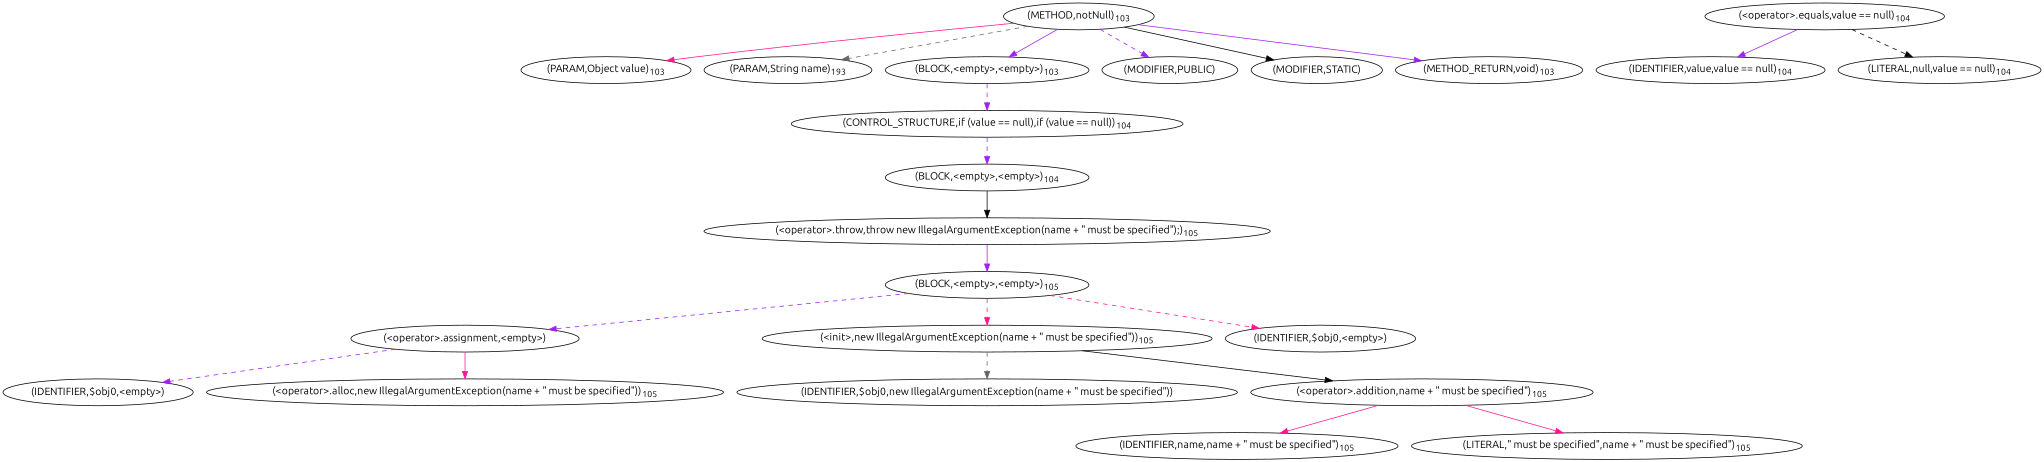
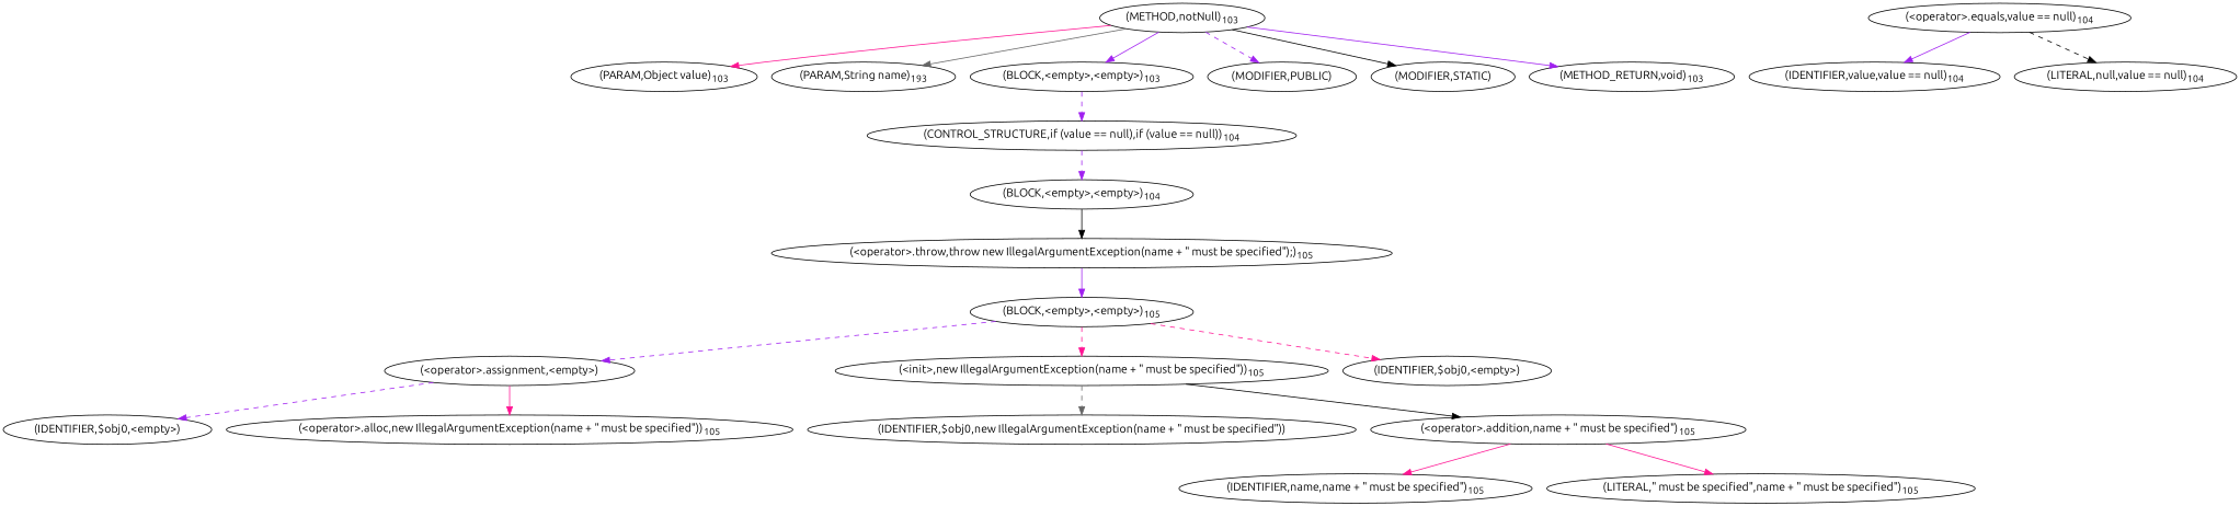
  digraph {
    fontname=Ubuntu
    node [fontname=Ubuntu]
    edge [color=purple fontname=Ubuntu style=solid]
    n1 [label=<(METHOD,notNull)<SUB>103</SUB>>]
    n2 [label=<(PARAM,Object value)<SUB>103</SUB>>]
    n3 [label=<(PARAM,String name)<SUB>193</SUB>>]
    n4 [label=<(BLOCK,&lt;empty&gt;,&lt;empty&gt;)<SUB>103</SUB>>]
    n5 [label=<(MODIFIER,PUBLIC)>]
    n6 [label=<(MODIFIER,STATIC)>]
    n7 [label=<(METHOD_RETURN,void)<SUB>103</SUB>>]
    n8 [label=<(CONTROL_STRUCTURE,if (value == null),if (value == null))<SUB>104</SUB>>]
    n9 [label=<(BLOCK,&lt;empty&gt;,&lt;empty&gt;)<SUB>104</SUB>>]
    n10 [label=<(&lt;operator&gt;.equals,value == null)<SUB>104</SUB>>]
    n11 [label=<(IDENTIFIER,value,value == null)<SUB>104</SUB>>]
    n12 [label=<(LITERAL,null,value == null)<SUB>104</SUB>>]
    n13 [label=<(&lt;operator&gt;.throw,throw new IllegalArgumentException(name + &quot; must be specified&quot;);)<SUB>105</SUB>>]
    n14 [label=<(BLOCK,&lt;empty&gt;,&lt;empty&gt;)<SUB>105</SUB>>]
    n15 [label=<(&lt;operator&gt;.assignment,&lt;empty&gt;)>]
    n16 [label=<(&lt;init&gt;,new IllegalArgumentException(name + &quot; must be specified&quot;))<SUB>105</SUB>>]
    n17 [label=<(IDENTIFIER,$obj0,&lt;empty&gt;)>]
    n18 [label=<(IDENTIFIER,$obj0,&lt;empty&gt;)>]
    n19 [label=<(&lt;operator&gt;.alloc,new IllegalArgumentException(name + &quot; must be specified&quot;))<SUB>105</SUB>>]
    n20 [label=<(IDENTIFIER,$obj0,new IllegalArgumentException(name + &quot; must be specified&quot;))>]
    n21 [label=<(&lt;operator&gt;.addition,name + &quot; must be specified&quot;)<SUB>105</SUB>>]
    n22 [label=<(IDENTIFIER,name,name + &quot; must be specified&quot;)<SUB>105</SUB>>]
    n23 [label=<(LITERAL,&quot; must be specified&quot;,name + &quot; must be specified&quot;)<SUB>105</SUB>>]
    n1 -> n2 [color=deeppink]
-   n1 -> n3 [color=gray40 style=dashed]
+   n1 -> n3 [color=gray40]
    n1 -> n4
    n1 -> n5 [style=dashed]
    n1 -> n6 [color=black]
    n1 -> n7
    n4 -> n8 [style=dashed]
    n8 -> n9 [style=dashed]
    n9 -> n13 [color=black]
    n10 -> n11
    n10 -> n12 [color=black style=dashed]
    n13 -> n14
    n14 -> n15 [style=dashed]
    n14 -> n16 [color=deeppink style=dashed]
    n14 -> n17 [color=deeppink style=dashed]
    n15 -> n18 [style=dashed]
    n15 -> n19 [color=deeppink]
    n16 -> n20 [color=gray40 style=dashed]
    n16 -> n21 [color=black]
    n21 -> n22 [color=deeppink]
    n21 -> n23 [color=deeppink]
  }
